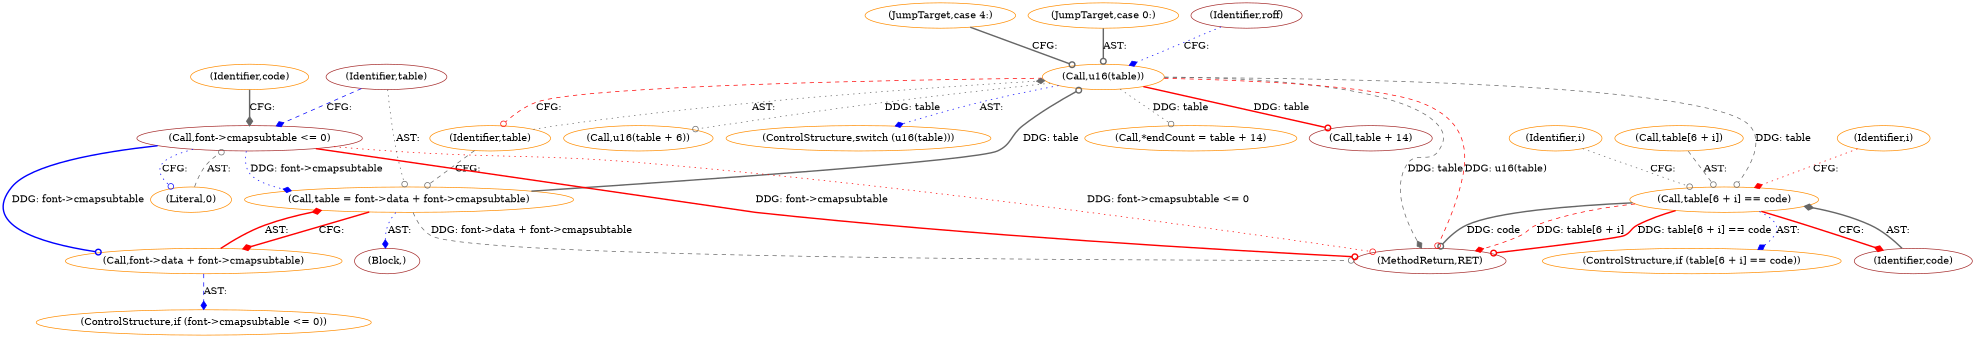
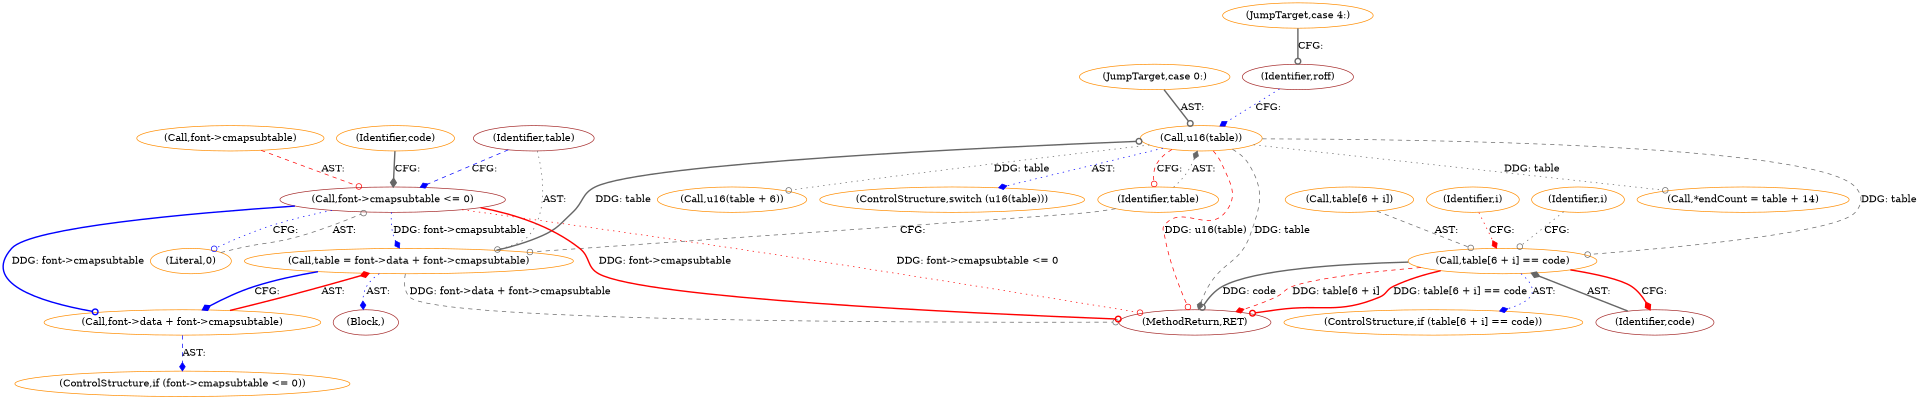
  digraph {
    node [color=darkorange]
    edge [arrowhead=odot color=gray40 style=bold]
    n1 [label="(Call,table[6 + i] == code)"]
    n2 [color=brown label="(MethodReturn,RET)"]
    n3 [label="(ControlStructure,if (table[6 + i] == code))"]
    n4 [color=brown label="(Identifier,code)"]
    n5 [label="(Call,u16(table))"]
    n6 [label="(Call,*endCount = table + 14)"]
-   n7 [color=brown label="(Call,table + 14)"]
    n8 [label="(Identifier,table)"]
    n9 [label="(Call,u16(table + 6))"]
    n10 [label="(ControlStructure,switch (u16(table)))"]
    n11 [label="(Call,table = font->data + font->cmapsubtable)"]
    n12 [label="(Call,font->data + font->cmapsubtable)"]
    n13 [color=brown label="(Block,)"]
    n14 [label="(ControlStructure,if (font->cmapsubtable <= 0))"]
    n15 [color=brown label="(Call,font->cmapsubtable <= 0)"]
    n16 [label="(Literal,0)"]
    n17 [label="(Identifier,i)"]
+   n18 [label="(Call,font->cmapsubtable)"]
    n19 [label="(JumpTarget,case 4:)"]
    n20 [label="(Identifier,code)"]
    n21 [label="(Identifier,i)"]
    n22 [color=brown label="(Identifier,table)"]
    n23 [label="(JumpTarget,case 0:)"]
    n24 [color=brown label="(Identifier,roff)"]
    n25 [label="(Call,table[6 + i])"]
    n1 -> n2 [label="DDG: code"]
    n1 -> n2 [arrowhead=diamond color=red label="DDG: table[6 + i]" style=dashed]
    n1 -> n2 [color=red label="DDG: table[6 + i] == code"]
    n1 -> n3 [arrowhead=diamond color=blue label="AST: " style=dotted]
    n1 -> n4 [arrowhead=diamond color=red label="CFG: "]
    n4 -> n1 [arrowhead=diamond label="AST: "]
    n5 -> n1 [label="DDG: table" style=dashed]
    n5 -> n2 [arrowhead=diamond label="DDG: table" style=dashed]
    n5 -> n2 [color=red label="DDG: u16(table)" style=dashed]
    n5 -> n6 [label="DDG: table" style=dotted]
-   n5 -> n7 [color=red label="DDG: table"]
    n5 -> n8 [color=red label="CFG: " style=dashed]
    n5 -> n9 [label="DDG: table" style=dotted]
    n5 -> n10 [arrowhead=diamond color=blue label="AST: " style=dotted]
    n8 -> n5 [arrowhead=diamond label="AST: " style=dotted]
    n8 -> n11 [label="CFG: " style=dashed]
    n11 -> n2 [label="DDG: font->data + font->cmapsubtable" style=dashed]
    n11 -> n5 [label="DDG: table"]
-   n11 -> n12 [arrowhead=diamond color=red label="CFG: "]
+   n11 -> n12 [arrowhead=diamond color=blue label="CFG: "]
    n11 -> n13 [arrowhead=diamond color=blue label="AST: " style=dotted]
    n12 -> n11 [arrowhead=diamond color=red label="AST: "]
    n12 -> n14 [arrowhead=diamond color=blue label="AST: " style=dashed]
    n15 -> n2 [color=red label="DDG: font->cmapsubtable <= 0" style=dotted]
    n15 -> n2 [color=red label="DDG: font->cmapsubtable"]
    n15 -> n11 [arrowhead=diamond color=blue label="DDG: font->cmapsubtable" style=dotted]
    n15 -> n12 [color=blue label="DDG: font->cmapsubtable"]
    n15 -> n16 [color=blue label="CFG: " style=dotted]
    n16 -> n15 [label="AST: " style=dashed]
    n17 -> n1 [arrowhead=diamond color=red label="CFG: " style=dotted]
-   n19 -> n5 [label="CFG: "]
+   n18 -> n15 [color=red label="AST: " style=dashed]
+   n19 -> n24 [label="CFG: "]
    n20 -> n15 [arrowhead=diamond label="CFG: "]
    n21 -> n1 [label="CFG: " style=dotted]
    n22 -> n11 [label="AST: " style=dotted]
    n22 -> n15 [arrowhead=diamond color=blue label="CFG: " style=dashed]
    n23 -> n5 [label="AST: "]
    n24 -> n5 [arrowhead=diamond color=blue label="CFG: " style=dotted]
    n25 -> n1 [label="AST: " style=dashed]
  }
